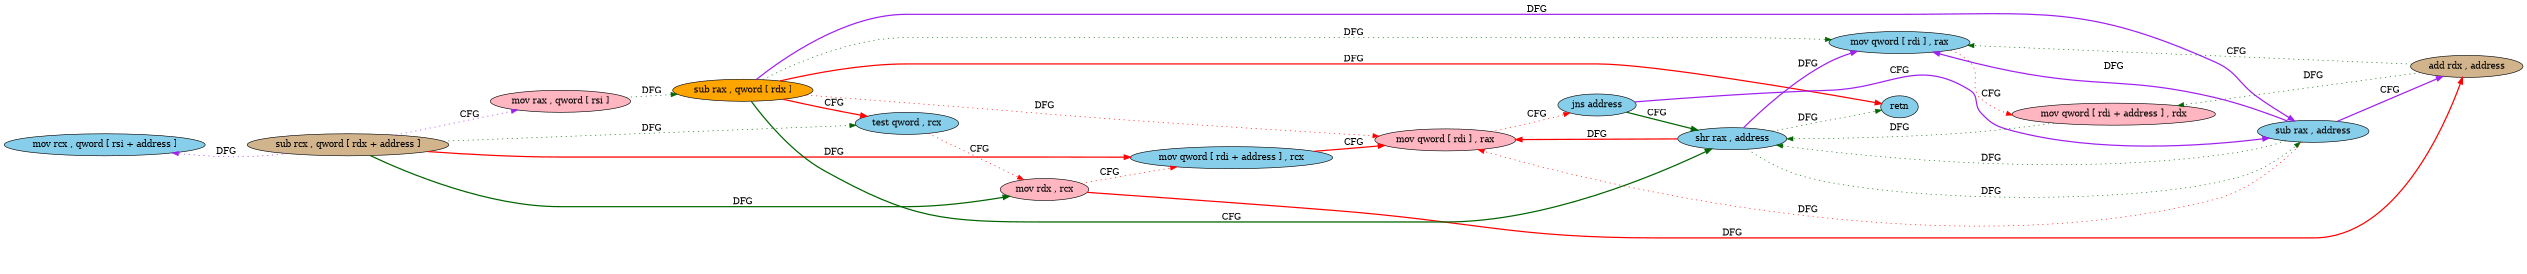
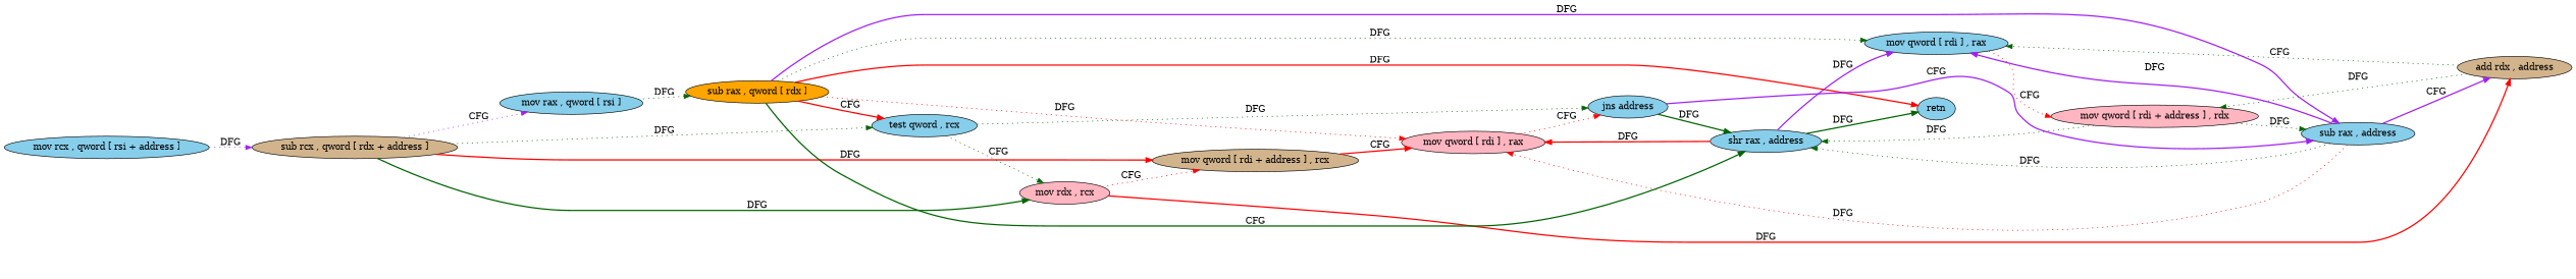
  digraph {
    rankdir=LR
    node [fillcolor=skyblue style=filled]
    edge [color=darkgreen style=dotted]
    n1 [label="mov rcx , qword [ rsi + address ]"]
    n2 [fillcolor=tan label="sub rcx , qword [ rdx + address ]"]
-   n3 [fillcolor=lightpink label="mov rax , qword [ rsi ]"]
+   n3 [label="mov rax , qword [ rsi ]"]
    n4 [label="test qword , rcx"]
    n5 [fillcolor=lightpink label="mov rdx , rcx"]
-   n6 [label="mov qword [ rdi + address ] , rcx"]
+   n6 [fillcolor=tan label="mov qword [ rdi + address ] , rcx"]
    n7 [fillcolor=orange label="sub rax , qword [ rdx ]"]
    n8 [label="jns address"]
    n9 [fillcolor=tan label="add rdx , address"]
    n10 [fillcolor=lightpink label="mov qword [ rdi ] , rax"]
    n11 [label="shr rax , address"]
    n12 [label="sub rax , address"]
    n13 [label=retn]
    n14 [label="mov qword [ rdi ] , rax"]
    n15 [fillcolor=lightpink label="mov qword [ rdi + address ] , rdx"]
-   n2 -> n1 [color=purple label=DFG]
+   n1 -> n2 [color=purple label=DFG]
    n2 -> n3 [color=purple label=CFG]
    n2 -> n4 [label=DFG]
    n2 -> n5 [label=DFG style=bold]
    n2 -> n6 [color=red label=DFG style=bold]
    n3 -> n7 [label=DFG]
-   n4 -> n5 [color=red label=CFG]
+   n4 -> n5 [label=CFG]
+   n4 -> n8 [label=DFG]
    n5 -> n6 [color=red label=CFG]
    n5 -> n9 [color=red label=DFG style=bold]
    n6 -> n10 [color=red label=CFG style=bold]
    n7 -> n4 [color=red label=CFG style=bold]
    n7 -> n10 [color=red label=DFG]
    n7 -> n11 [label=CFG style=bold]
    n7 -> n12 [color=purple label=DFG style=bold]
    n7 -> n13 [color=red label=DFG style=bold]
    n7 -> n14 [label=DFG]
-   n8 -> n11 [label=CFG style=bold]
+   n8 -> n11 [label=DFG style=bold]
    n8 -> n12 [color=purple label=CFG style=bold]
    n9 -> n14 [label=CFG]
    n9 -> n15 [label=DFG]
    n10 -> n8 [color=red label=CFG]
    n11 -> n10 [color=red label=DFG style=bold]
-   n11 -> n12 [label=DFG]
-   n11 -> n13 [label=DFG]
+   n15 -> n12 [label=DFG]
+   n11 -> n13 [label=DFG style=bold]
    n11 -> n14 [color=purple label=DFG style=bold]
    n12 -> n9 [color=purple label=CFG style=bold]
    n12 -> n10 [color=red label=DFG]
    n12 -> n11 [label=DFG]
    n12 -> n14 [color=purple label=DFG style=bold]
    n14 -> n15 [color=red label=CFG]
    n15 -> n11 [label=DFG]
  }
